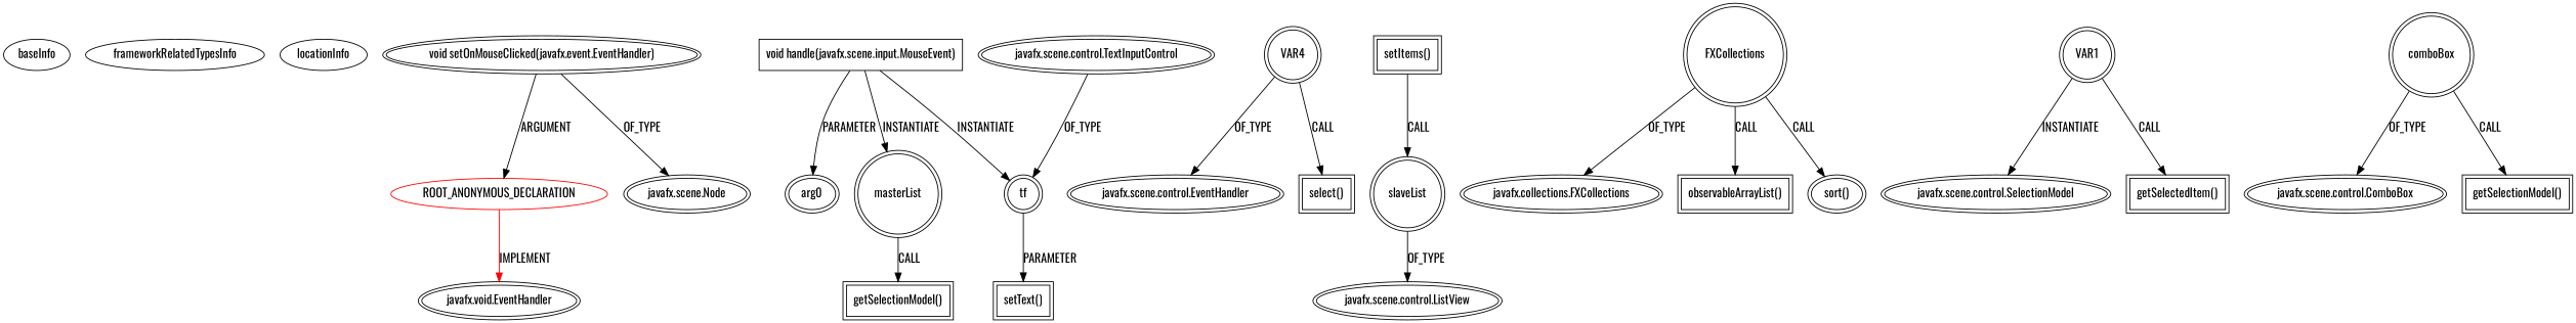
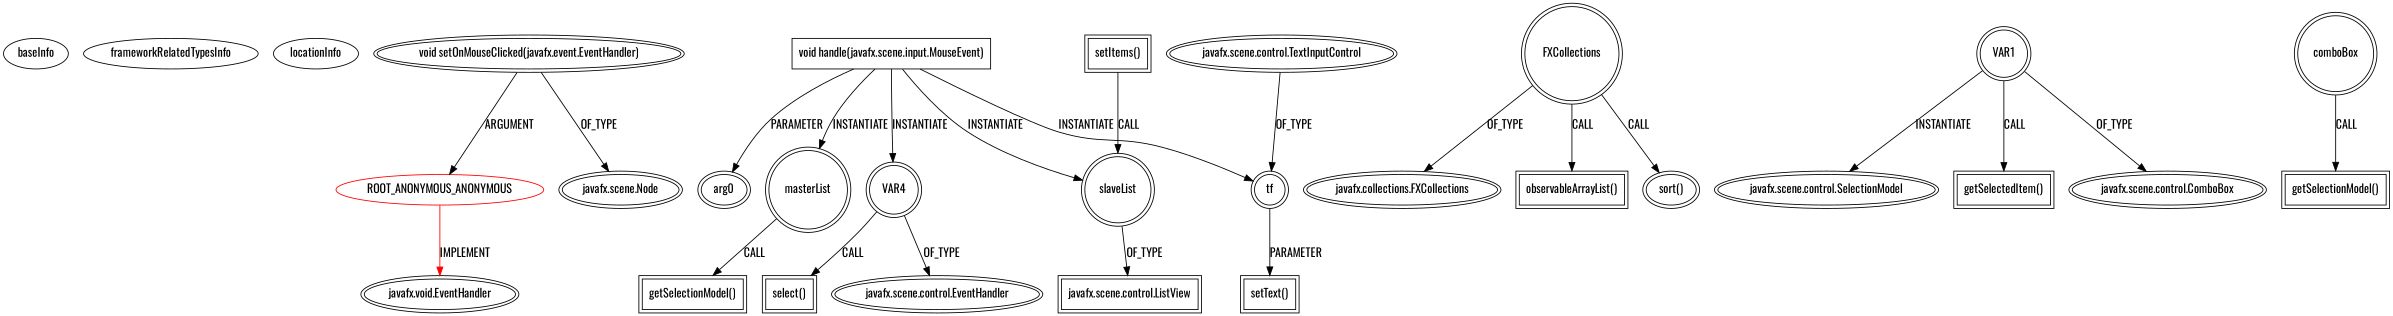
  digraph {
    fontname=Oswald
    node [fontname=Oswald isFrameworkType=true vertexType=INSIDE_CALL peripheries=2]
    edge [fontname=Oswald]
    baseInfo [category=extension_graph graphId=1632 isAnonymous=true possibleRelation=false isFrameworkType="" vertexType="" peripheries=""]
    frameworkRelatedTypesInfo [0="javafx.event.EventHandler" isFrameworkType="" vertexType="" peripheries=""]
    locationInfo [contextSignature="void buildTopicGrid()" filePath="/Zulukas-IJA/IJA-master/src/InsightJournalApplication/GUI.java" graphId=1632 projectName="Zulukas-IJA" isFrameworkType="" vertexType="" peripheries=""]
-   n4 [color=red isFrameworkType=false label=ROOT_ANONYMOUS_DECLARATION vertexType=ROOT_ANONYMOUS_DECLARATION peripheries=""]
+   n4 [color=red isFrameworkType=false label=ROOT_ANONYMOUS_ANONYMOUS vertexType=ROOT_ANONYMOUS_DECLARATION peripheries=""]
    n5 [label="javafx.void.EventHandler" vertexType=FRAMEWORK_INTERFACE_TYPE]
    n6 [isFrameworkType=false label="void handle(javafx.scene.input.MouseEvent)" shape=box vertexType=OVERRIDING_METHOD_DECLARATION peripheries=""]
    n7 [label=arg0 vertexType=PARAMETER_DECLARATION]
    n8 [label=masterList shape=circle vertexType=VARIABLE_EXPRESION]
    n9 [label=VAR4 shape=circle vertexType=VARIABLE_EXPRESION]
    n10 [label=slaveList shape=circle vertexType=VARIABLE_EXPRESION]
    n11 [label=tf shape=circle vertexType=VARIABLE_EXPRESION]
    n12 [label="void setOnMouseClicked(javafx.event.EventHandler)" vertexType=OUTSIDE_CALL]
    n13 [label="javafx.scene.Node" vertexType=FRAMEWORK_CLASS_TYPE]
    n14 [label=FXCollections shape=circle vertexType=VARIABLE_EXPRESION]
    n15 [label="javafx.collections.FXCollections" vertexType=FRAMEWORK_CLASS_TYPE]
    n16 [label="observableArrayList()" shape=box]
    n17 [label="sort()" shape=ellipse]
    n18 [label=VAR1 shape=circle vertexType=VARIABLE_EXPRESION]
    n19 [label="javafx.scene.control.SelectionModel" vertexType=FRAMEWORK_CLASS_TYPE]
    n20 [label="getSelectedItem()" shape=box]
    n21 [label="getSelectionModel()" shape=box]
    n22 [label="javafx.scene.control.EventHandler" vertexType=FRAMEWORK_CLASS_TYPE]
    n23 [label="select()" shape=box]
    n24 [label=comboBox shape=circle vertexType=VARIABLE_EXPRESION]
    n25 [label="javafx.scene.control.ComboBox" vertexType=FRAMEWORK_CLASS_TYPE]
    n26 [label="getSelectionModel()" shape=box]
-   n27 [label="javafx.scene.control.ListView" vertexType=FRAMEWORK_CLASS_TYPE]
+   n27 [label="javafx.scene.control.ListView" vertexType=FRAMEWORK_CLASS_TYPE shape=box]
    n28 [label="setText()" shape=box]
    n29 [label="setItems()" shape=box]
    n30 [label="javafx.scene.control.TextInputControl" vertexType=FRAMEWORK_CLASS_TYPE]
    n4 -> n5 [color=red label=IMPLEMENT]
    n6 -> n7 [label=PARAMETER]
    n6 -> n8 [label=INSTANTIATE]
+   n6 -> n9 [label=INSTANTIATE]
+   n6 -> n10 [label=INSTANTIATE]
    n6 -> n11 [label=INSTANTIATE]
    n8 -> n21 [label=CALL]
    n9 -> n22 [label=OF_TYPE]
    n9 -> n23 [label=CALL]
    n10 -> n27 [label=OF_TYPE]
    n11 -> n28 [label=PARAMETER]
    n12 -> n4 [label=ARGUMENT]
    n12 -> n13 [label=OF_TYPE]
    n14 -> n15 [label=OF_TYPE]
    n14 -> n16 [label=CALL]
    n14 -> n17 [label=CALL]
    n18 -> n19 [label=INSTANTIATE]
    n18 -> n20 [label=CALL]
-   n24 -> n25 [label=OF_TYPE]
+   n18 -> n25 [label=OF_TYPE]
    n24 -> n26 [label=CALL]
    n29 -> n10 [label=CALL]
    n30 -> n11 [label=OF_TYPE]
  }
